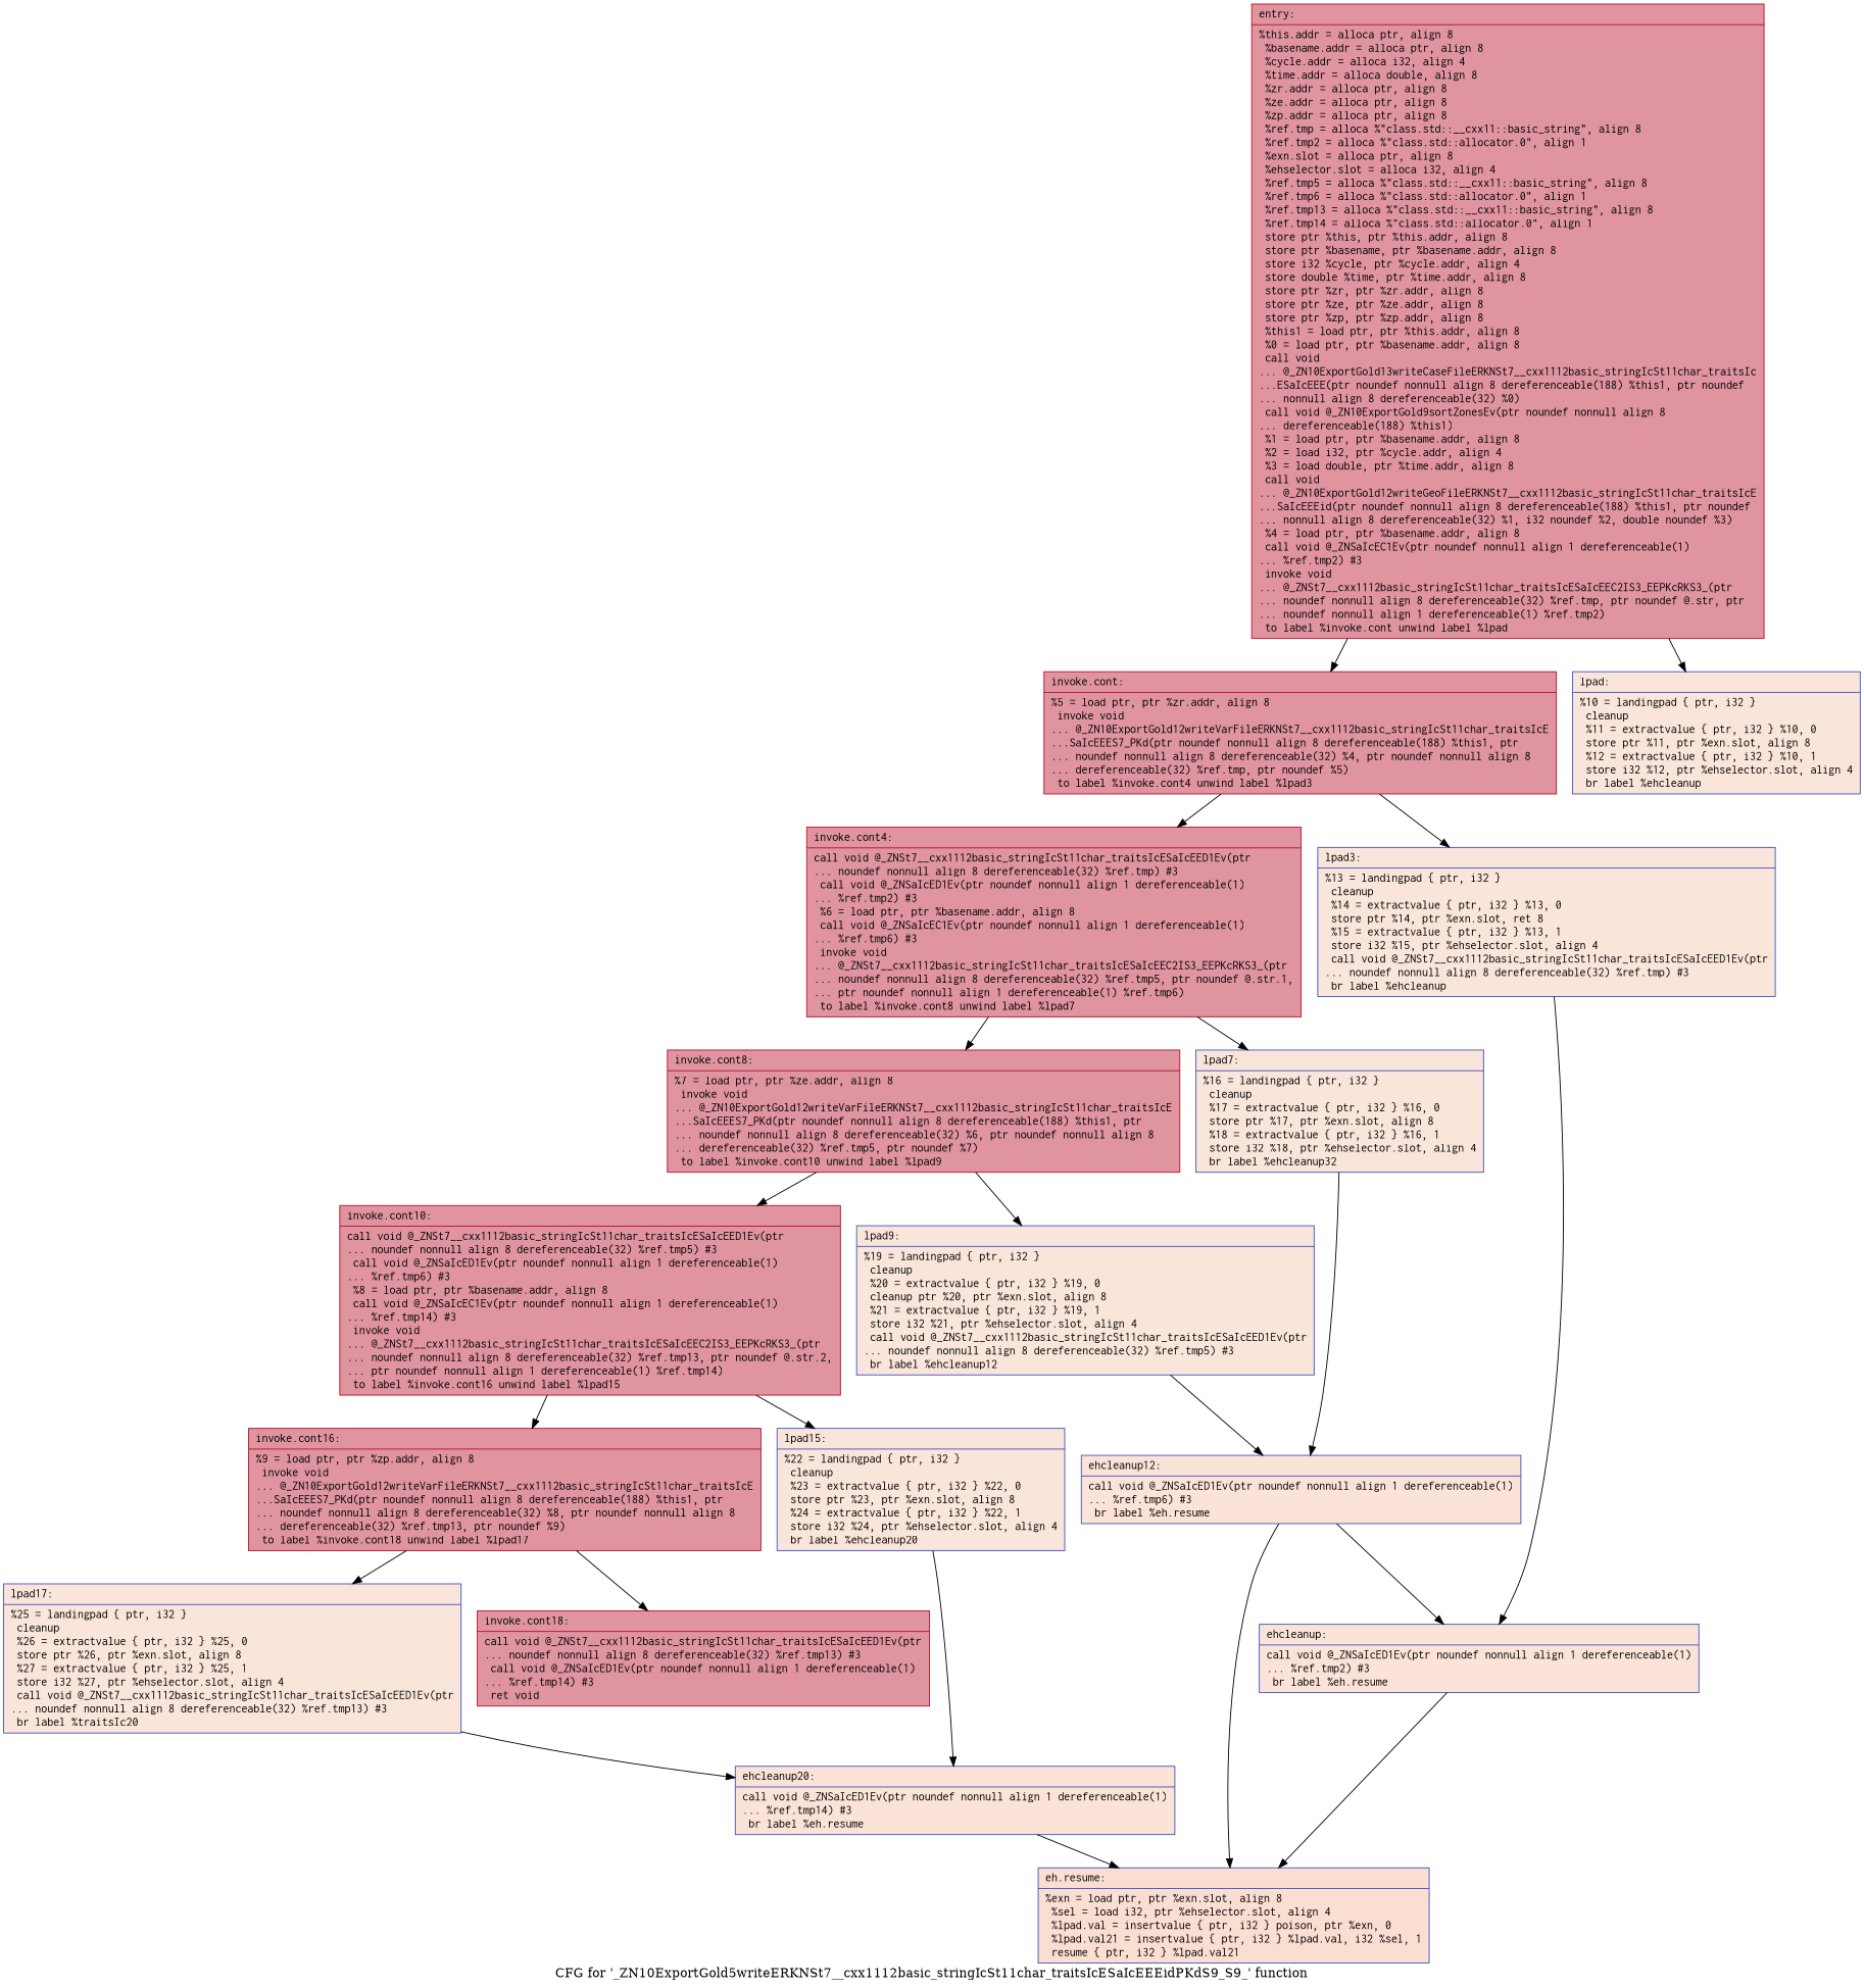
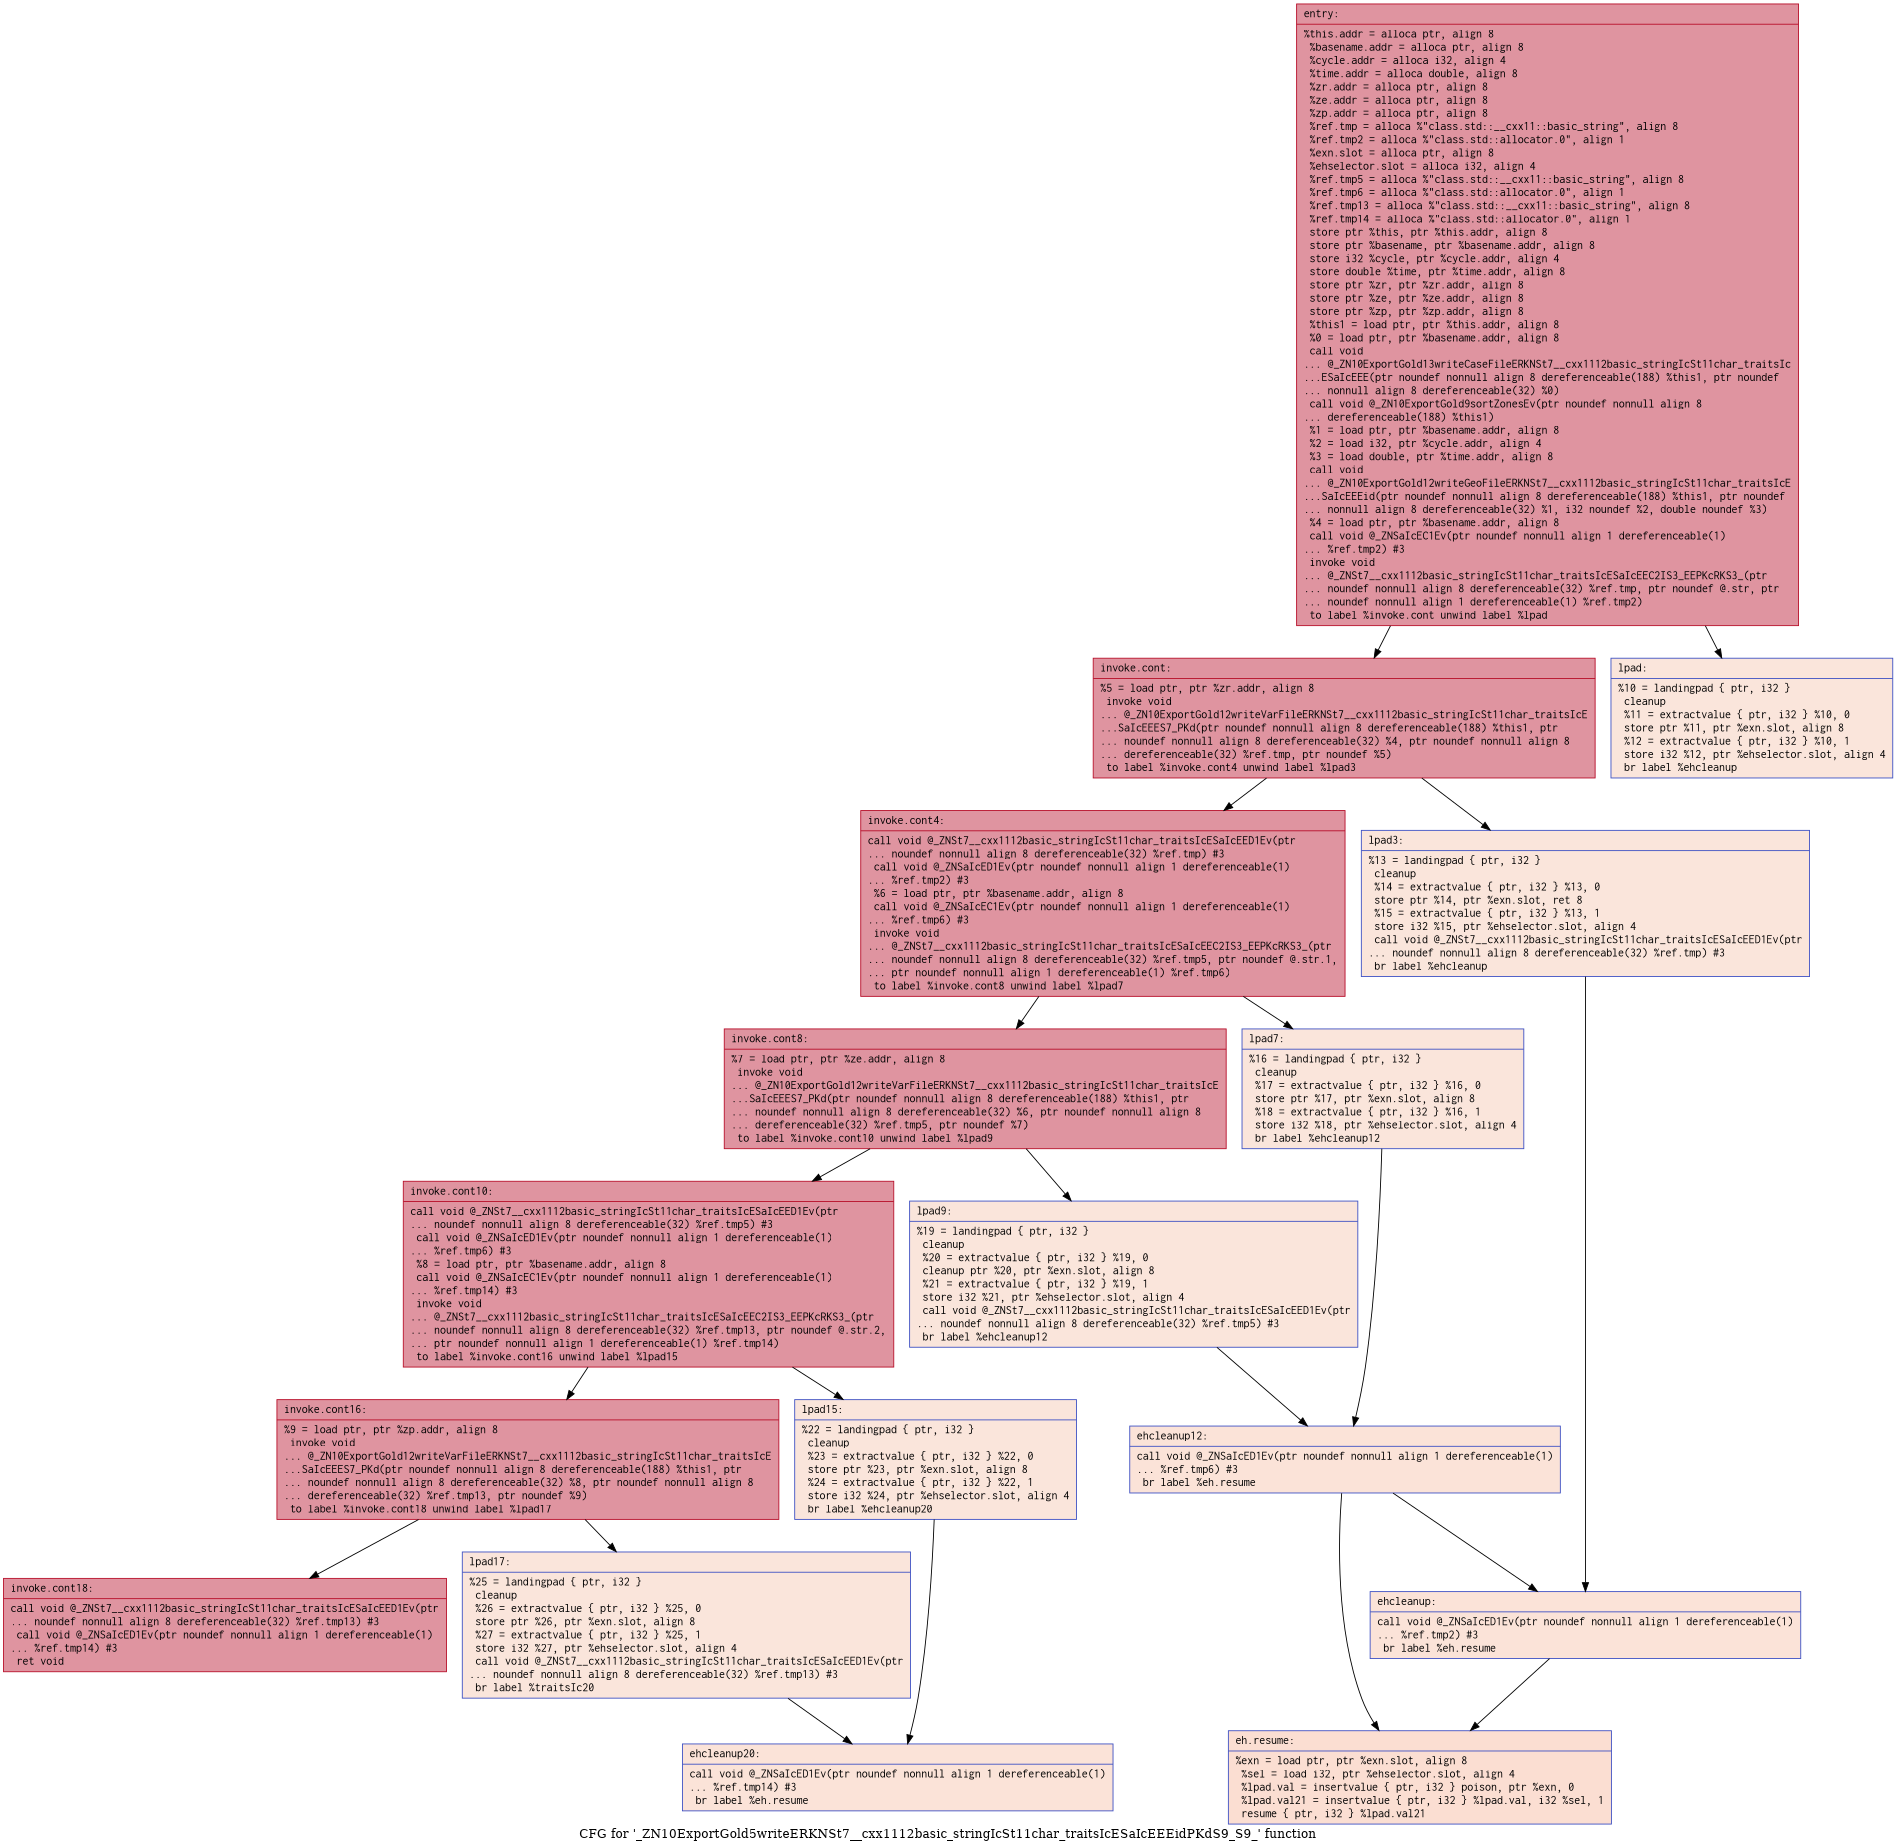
  digraph {
    label="CFG for '_ZN10ExportGold5writeERKNSt7__cxx1112basic_stringIcSt11char_traitsIcESaIcEEEidPKdS9_S9_' function"
    node [color="#3d50c3ff" fillcolor="#b70d2870" fontname=Courier shape=record style=filled]
    n1 [color="#b70d28ff" label="{entry:\l|  %this.addr = alloca ptr, align 8\l  %basename.addr = alloca ptr, align 8\l  %cycle.addr = alloca i32, align 4\l  %time.addr = alloca double, align 8\l  %zr.addr = alloca ptr, align 8\l  %ze.addr = alloca ptr, align 8\l  %zp.addr = alloca ptr, align 8\l  %ref.tmp = alloca %\"class.std::__cxx11::basic_string\", align 8\l  %ref.tmp2 = alloca %\"class.std::allocator.0\", align 1\l  %exn.slot = alloca ptr, align 8\l  %ehselector.slot = alloca i32, align 4\l  %ref.tmp5 = alloca %\"class.std::__cxx11::basic_string\", align 8\l  %ref.tmp6 = alloca %\"class.std::allocator.0\", align 1\l  %ref.tmp13 = alloca %\"class.std::__cxx11::basic_string\", align 8\l  %ref.tmp14 = alloca %\"class.std::allocator.0\", align 1\l  store ptr %this, ptr %this.addr, align 8\l  store ptr %basename, ptr %basename.addr, align 8\l  store i32 %cycle, ptr %cycle.addr, align 4\l  store double %time, ptr %time.addr, align 8\l  store ptr %zr, ptr %zr.addr, align 8\l  store ptr %ze, ptr %ze.addr, align 8\l  store ptr %zp, ptr %zp.addr, align 8\l  %this1 = load ptr, ptr %this.addr, align 8\l  %0 = load ptr, ptr %basename.addr, align 8\l  call void\l... @_ZN10ExportGold13writeCaseFileERKNSt7__cxx1112basic_stringIcSt11char_traitsIc\l...ESaIcEEE(ptr noundef nonnull align 8 dereferenceable(188) %this1, ptr noundef\l... nonnull align 8 dereferenceable(32) %0)\l  call void @_ZN10ExportGold9sortZonesEv(ptr noundef nonnull align 8\l... dereferenceable(188) %this1)\l  %1 = load ptr, ptr %basename.addr, align 8\l  %2 = load i32, ptr %cycle.addr, align 4\l  %3 = load double, ptr %time.addr, align 8\l  call void\l... @_ZN10ExportGold12writeGeoFileERKNSt7__cxx1112basic_stringIcSt11char_traitsIcE\l...SaIcEEEid(ptr noundef nonnull align 8 dereferenceable(188) %this1, ptr noundef\l... nonnull align 8 dereferenceable(32) %1, i32 noundef %2, double noundef %3)\l  %4 = load ptr, ptr %basename.addr, align 8\l  call void @_ZNSaIcEC1Ev(ptr noundef nonnull align 1 dereferenceable(1)\l... %ref.tmp2) #3\l  invoke void\l... @_ZNSt7__cxx1112basic_stringIcSt11char_traitsIcESaIcEEC2IS3_EEPKcRKS3_(ptr\l... noundef nonnull align 8 dereferenceable(32) %ref.tmp, ptr noundef @.str, ptr\l... noundef nonnull align 1 dereferenceable(1) %ref.tmp2)\l          to label %invoke.cont unwind label %lpad\l}"]
    n2 [color="#b70d28ff" label="{invoke.cont:\l|  %5 = load ptr, ptr %zr.addr, align 8\l  invoke void\l... @_ZN10ExportGold12writeVarFileERKNSt7__cxx1112basic_stringIcSt11char_traitsIcE\l...SaIcEEES7_PKd(ptr noundef nonnull align 8 dereferenceable(188) %this1, ptr\l... noundef nonnull align 8 dereferenceable(32) %4, ptr noundef nonnull align 8\l... dereferenceable(32) %ref.tmp, ptr noundef %5)\l          to label %invoke.cont4 unwind label %lpad3\l}"]
    n3 [fillcolor="#f4c5ad70" label="{lpad:\l|  %10 = landingpad \{ ptr, i32 \}\l          cleanup\l  %11 = extractvalue \{ ptr, i32 \} %10, 0\l  store ptr %11, ptr %exn.slot, align 8\l  %12 = extractvalue \{ ptr, i32 \} %10, 1\l  store i32 %12, ptr %ehselector.slot, align 4\l  br label %ehcleanup\l}"]
    n4 [color="#b70d28ff" label="{invoke.cont4:\l|  call void @_ZNSt7__cxx1112basic_stringIcSt11char_traitsIcESaIcEED1Ev(ptr\l... noundef nonnull align 8 dereferenceable(32) %ref.tmp) #3\l  call void @_ZNSaIcED1Ev(ptr noundef nonnull align 1 dereferenceable(1)\l... %ref.tmp2) #3\l  %6 = load ptr, ptr %basename.addr, align 8\l  call void @_ZNSaIcEC1Ev(ptr noundef nonnull align 1 dereferenceable(1)\l... %ref.tmp6) #3\l  invoke void\l... @_ZNSt7__cxx1112basic_stringIcSt11char_traitsIcESaIcEEC2IS3_EEPKcRKS3_(ptr\l... noundef nonnull align 8 dereferenceable(32) %ref.tmp5, ptr noundef @.str.1,\l... ptr noundef nonnull align 1 dereferenceable(1) %ref.tmp6)\l          to label %invoke.cont8 unwind label %lpad7\l}"]
    n5 [fillcolor="#f4c5ad70" label="{lpad3:\l|  %13 = landingpad \{ ptr, i32 \}\l          cleanup\l  %14 = extractvalue \{ ptr, i32 \} %13, 0\l  store ptr %14, ptr %exn.slot, ret 8\l  %15 = extractvalue \{ ptr, i32 \} %13, 1\l  store i32 %15, ptr %ehselector.slot, align 4\l  call void @_ZNSt7__cxx1112basic_stringIcSt11char_traitsIcESaIcEED1Ev(ptr\l... noundef nonnull align 8 dereferenceable(32) %ref.tmp) #3\l  br label %ehcleanup\l}"]
    n6 [color="#b70d28ff" label="{invoke.cont8:\l|  %7 = load ptr, ptr %ze.addr, align 8\l  invoke void\l... @_ZN10ExportGold12writeVarFileERKNSt7__cxx1112basic_stringIcSt11char_traitsIcE\l...SaIcEEES7_PKd(ptr noundef nonnull align 8 dereferenceable(188) %this1, ptr\l... noundef nonnull align 8 dereferenceable(32) %6, ptr noundef nonnull align 8\l... dereferenceable(32) %ref.tmp5, ptr noundef %7)\l          to label %invoke.cont10 unwind label %lpad9\l}"]
-   n7 [fillcolor="#f4c5ad70" label="{lpad7:\l|  %16 = landingpad \{ ptr, i32 \}\l          cleanup\l  %17 = extractvalue \{ ptr, i32 \} %16, 0\l  store ptr %17, ptr %exn.slot, align 8\l  %18 = extractvalue \{ ptr, i32 \} %16, 1\l  store i32 %18, ptr %ehselector.slot, align 4\l  br label %ehcleanup32\l}"]
+   n7 [fillcolor="#f4c5ad70" label="{lpad7:\l|  %16 = landingpad \{ ptr, i32 \}\l          cleanup\l  %17 = extractvalue \{ ptr, i32 \} %16, 0\l  store ptr %17, ptr %exn.slot, align 8\l  %18 = extractvalue \{ ptr, i32 \} %16, 1\l  store i32 %18, ptr %ehselector.slot, align 4\l  br label %ehcleanup12\l}"]
    n8 [fillcolor="#f6bfa670" label="{ehcleanup:\l|  call void @_ZNSaIcED1Ev(ptr noundef nonnull align 1 dereferenceable(1)\l... %ref.tmp2) #3\l  br label %eh.resume\l}"]
    n9 [fillcolor="#f7b59970" label="{eh.resume:\l|  %exn = load ptr, ptr %exn.slot, align 8\l  %sel = load i32, ptr %ehselector.slot, align 4\l  %lpad.val = insertvalue \{ ptr, i32 \} poison, ptr %exn, 0\l  %lpad.val21 = insertvalue \{ ptr, i32 \} %lpad.val, i32 %sel, 1\l  resume \{ ptr, i32 \} %lpad.val21\l}"]
    n10 [color="#b70d28ff" label="{invoke.cont10:\l|  call void @_ZNSt7__cxx1112basic_stringIcSt11char_traitsIcESaIcEED1Ev(ptr\l... noundef nonnull align 8 dereferenceable(32) %ref.tmp5) #3\l  call void @_ZNSaIcED1Ev(ptr noundef nonnull align 1 dereferenceable(1)\l... %ref.tmp6) #3\l  %8 = load ptr, ptr %basename.addr, align 8\l  call void @_ZNSaIcEC1Ev(ptr noundef nonnull align 1 dereferenceable(1)\l... %ref.tmp14) #3\l  invoke void\l... @_ZNSt7__cxx1112basic_stringIcSt11char_traitsIcESaIcEEC2IS3_EEPKcRKS3_(ptr\l... noundef nonnull align 8 dereferenceable(32) %ref.tmp13, ptr noundef @.str.2,\l... ptr noundef nonnull align 1 dereferenceable(1) %ref.tmp14)\l          to label %invoke.cont16 unwind label %lpad15\l}"]
    n11 [fillcolor="#f4c5ad70" label="{lpad9:\l|  %19 = landingpad \{ ptr, i32 \}\l          cleanup\l  %20 = extractvalue \{ ptr, i32 \} %19, 0\l  cleanup ptr %20, ptr %exn.slot, align 8\l  %21 = extractvalue \{ ptr, i32 \} %19, 1\l  store i32 %21, ptr %ehselector.slot, align 4\l  call void @_ZNSt7__cxx1112basic_stringIcSt11char_traitsIcESaIcEED1Ev(ptr\l... noundef nonnull align 8 dereferenceable(32) %ref.tmp5) #3\l  br label %ehcleanup12\l}"]
    n12 [fillcolor="#f6bfa670" label="{ehcleanup12:\l|  call void @_ZNSaIcED1Ev(ptr noundef nonnull align 1 dereferenceable(1)\l... %ref.tmp6) #3\l  br label %eh.resume\l}"]
    n13 [color="#b70d28ff" label="{invoke.cont16:\l|  %9 = load ptr, ptr %zp.addr, align 8\l  invoke void\l... @_ZN10ExportGold12writeVarFileERKNSt7__cxx1112basic_stringIcSt11char_traitsIcE\l...SaIcEEES7_PKd(ptr noundef nonnull align 8 dereferenceable(188) %this1, ptr\l... noundef nonnull align 8 dereferenceable(32) %8, ptr noundef nonnull align 8\l... dereferenceable(32) %ref.tmp13, ptr noundef %9)\l          to label %invoke.cont18 unwind label %lpad17\l}"]
    n14 [fillcolor="#f4c5ad70" label="{lpad15:\l|  %22 = landingpad \{ ptr, i32 \}\l          cleanup\l  %23 = extractvalue \{ ptr, i32 \} %22, 0\l  store ptr %23, ptr %exn.slot, align 8\l  %24 = extractvalue \{ ptr, i32 \} %22, 1\l  store i32 %24, ptr %ehselector.slot, align 4\l  br label %ehcleanup20\l}"]
    n15 [color="#b70d28ff" label="{invoke.cont18:\l|  call void @_ZNSt7__cxx1112basic_stringIcSt11char_traitsIcESaIcEED1Ev(ptr\l... noundef nonnull align 8 dereferenceable(32) %ref.tmp13) #3\l  call void @_ZNSaIcED1Ev(ptr noundef nonnull align 1 dereferenceable(1)\l... %ref.tmp14) #3\l  ret void\l}"]
    n16 [fillcolor="#f4c5ad70" label="{lpad17:\l|  %25 = landingpad \{ ptr, i32 \}\l          cleanup\l  %26 = extractvalue \{ ptr, i32 \} %25, 0\l  store ptr %26, ptr %exn.slot, align 8\l  %27 = extractvalue \{ ptr, i32 \} %25, 1\l  store i32 %27, ptr %ehselector.slot, align 4\l  call void @_ZNSt7__cxx1112basic_stringIcSt11char_traitsIcESaIcEED1Ev(ptr\l... noundef nonnull align 8 dereferenceable(32) %ref.tmp13) #3\l  br label %traitsIc20\l}"]
    n17 [fillcolor="#f6bfa670" label="{ehcleanup20:\l|  call void @_ZNSaIcED1Ev(ptr noundef nonnull align 1 dereferenceable(1)\l... %ref.tmp14) #3\l  br label %eh.resume\l}"]
    n1 -> n2
    n1 -> n3
    n2 -> n4
    n2 -> n5
    n4 -> n6
    n4 -> n7
    n5 -> n8
    n6 -> n10
    n6 -> n11
    n7 -> n12
    n8 -> n9
    n10 -> n13
    n10 -> n14
    n11 -> n12
    n12 -> n8
    n12 -> n9
    n13 -> n15
    n13 -> n16
    n14 -> n17
    n16 -> n17
-   n17 -> n9
  }
